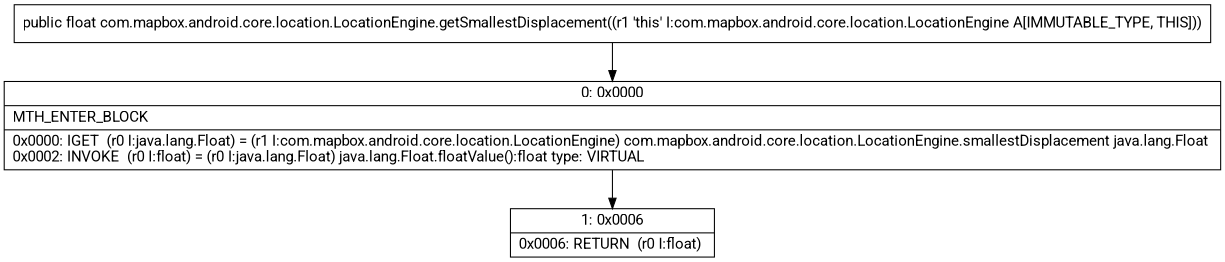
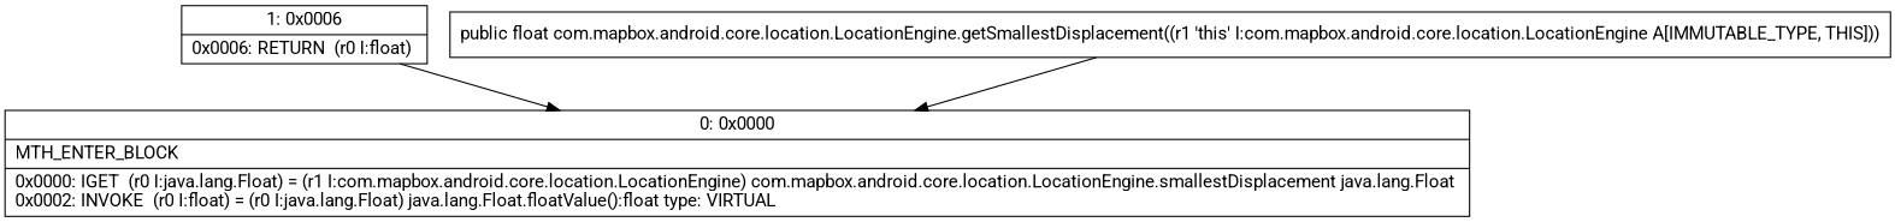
  digraph {
    fontname=Roboto
    node [shape=record fontname=Roboto]
    edge [fontname=Roboto]
    n1 [label="{0\:\ 0x0000|MTH_ENTER_BLOCK\l|0x0000: IGET  (r0 I:java.lang.Float) = (r1 I:com.mapbox.android.core.location.LocationEngine) com.mapbox.android.core.location.LocationEngine.smallestDisplacement java.lang.Float \l0x0002: INVOKE  (r0 I:float) = (r0 I:java.lang.Float) java.lang.Float.floatValue():float type: VIRTUAL \l}"]
    n2 [label="{1\:\ 0x0006|0x0006: RETURN  (r0 I:float) \l}"]
    n3 [label="{public float com.mapbox.android.core.location.LocationEngine.getSmallestDisplacement((r1 'this' I:com.mapbox.android.core.location.LocationEngine A[IMMUTABLE_TYPE, THIS])) }"]
-   n1 -> n2
+   n2 -> n1
    n3 -> n1
  }
